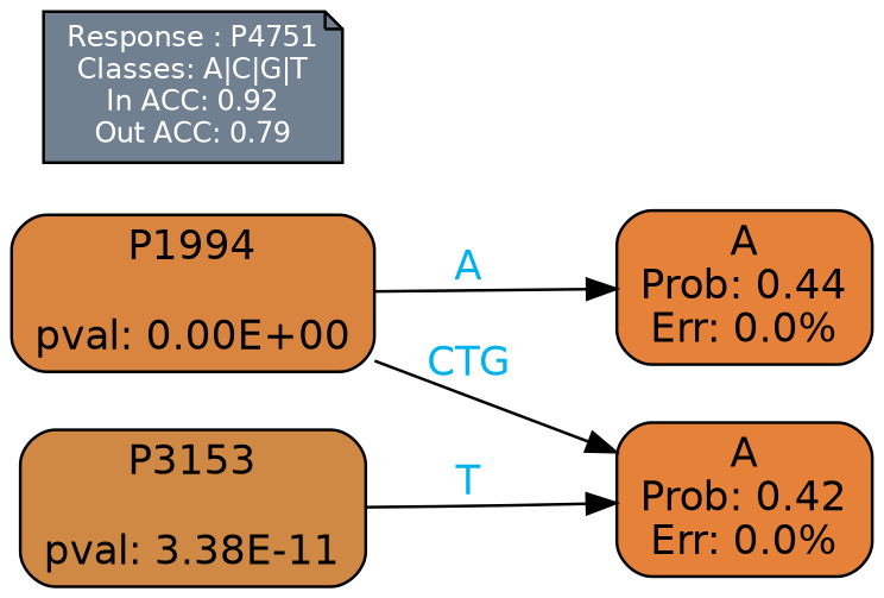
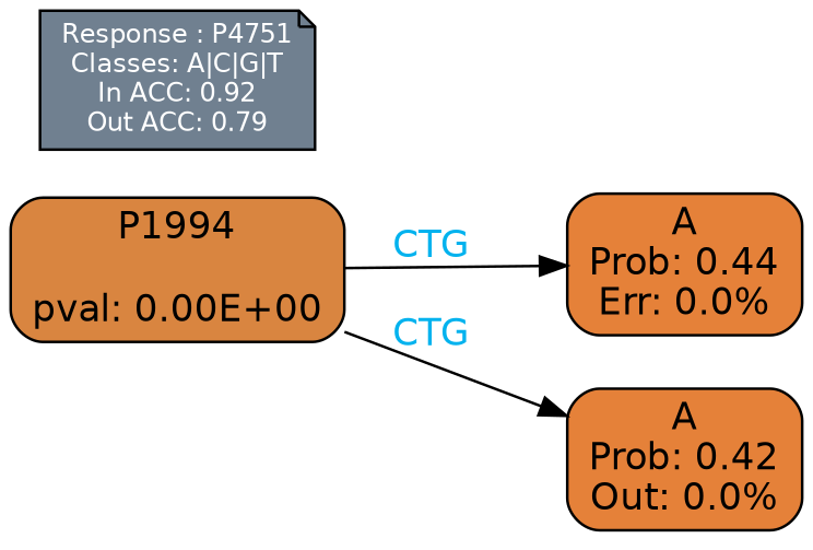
  digraph {
    fontname="DejaVu Sans"
    rankdir=LR
    ranksep=equally
    splines=polylines
    node [color=black fillcolor="#e58139" fontname="DejaVu Sans" shape=box style="filled, rounded"]
    edge [fontcolor=deepskyblue2 fontname="DejaVu Sans"]
    n1 [label="A\nProb: 0.44\nErr: 0.0%"]
-   n2 [label="A\nProb: 0.42\nErr: 0.0%"]
+   n2 [label="A\nProb: 0.42\nOut: 0.0%"]
    n3 [align=left fillcolor=slategray fontcolor=white fontsize=10 label="Response : P4751\nClasses: A|C|G|T\nIn ACC: 0.92\nOut ACC: 0.79\n" shape=note style=filled]
    n4 [fillcolor="#d98540" label="P1994\n\npval: 0.00E+00"]
-   n5 [fillcolor="#d08845" label="P3153\n\npval: 3.38E-11"]
    subgraph sub_1 {
      rank=same
      n1
      n2
    }
    subgraph sub_2 {
      rank=same
      n3
      n4
    }
-   n4 -> n1 [label=A]
+   n4 -> n1 [label=CTG]
    n4 -> n2 [label=CTG]
-   n5 -> n2 [label=T]
  }
